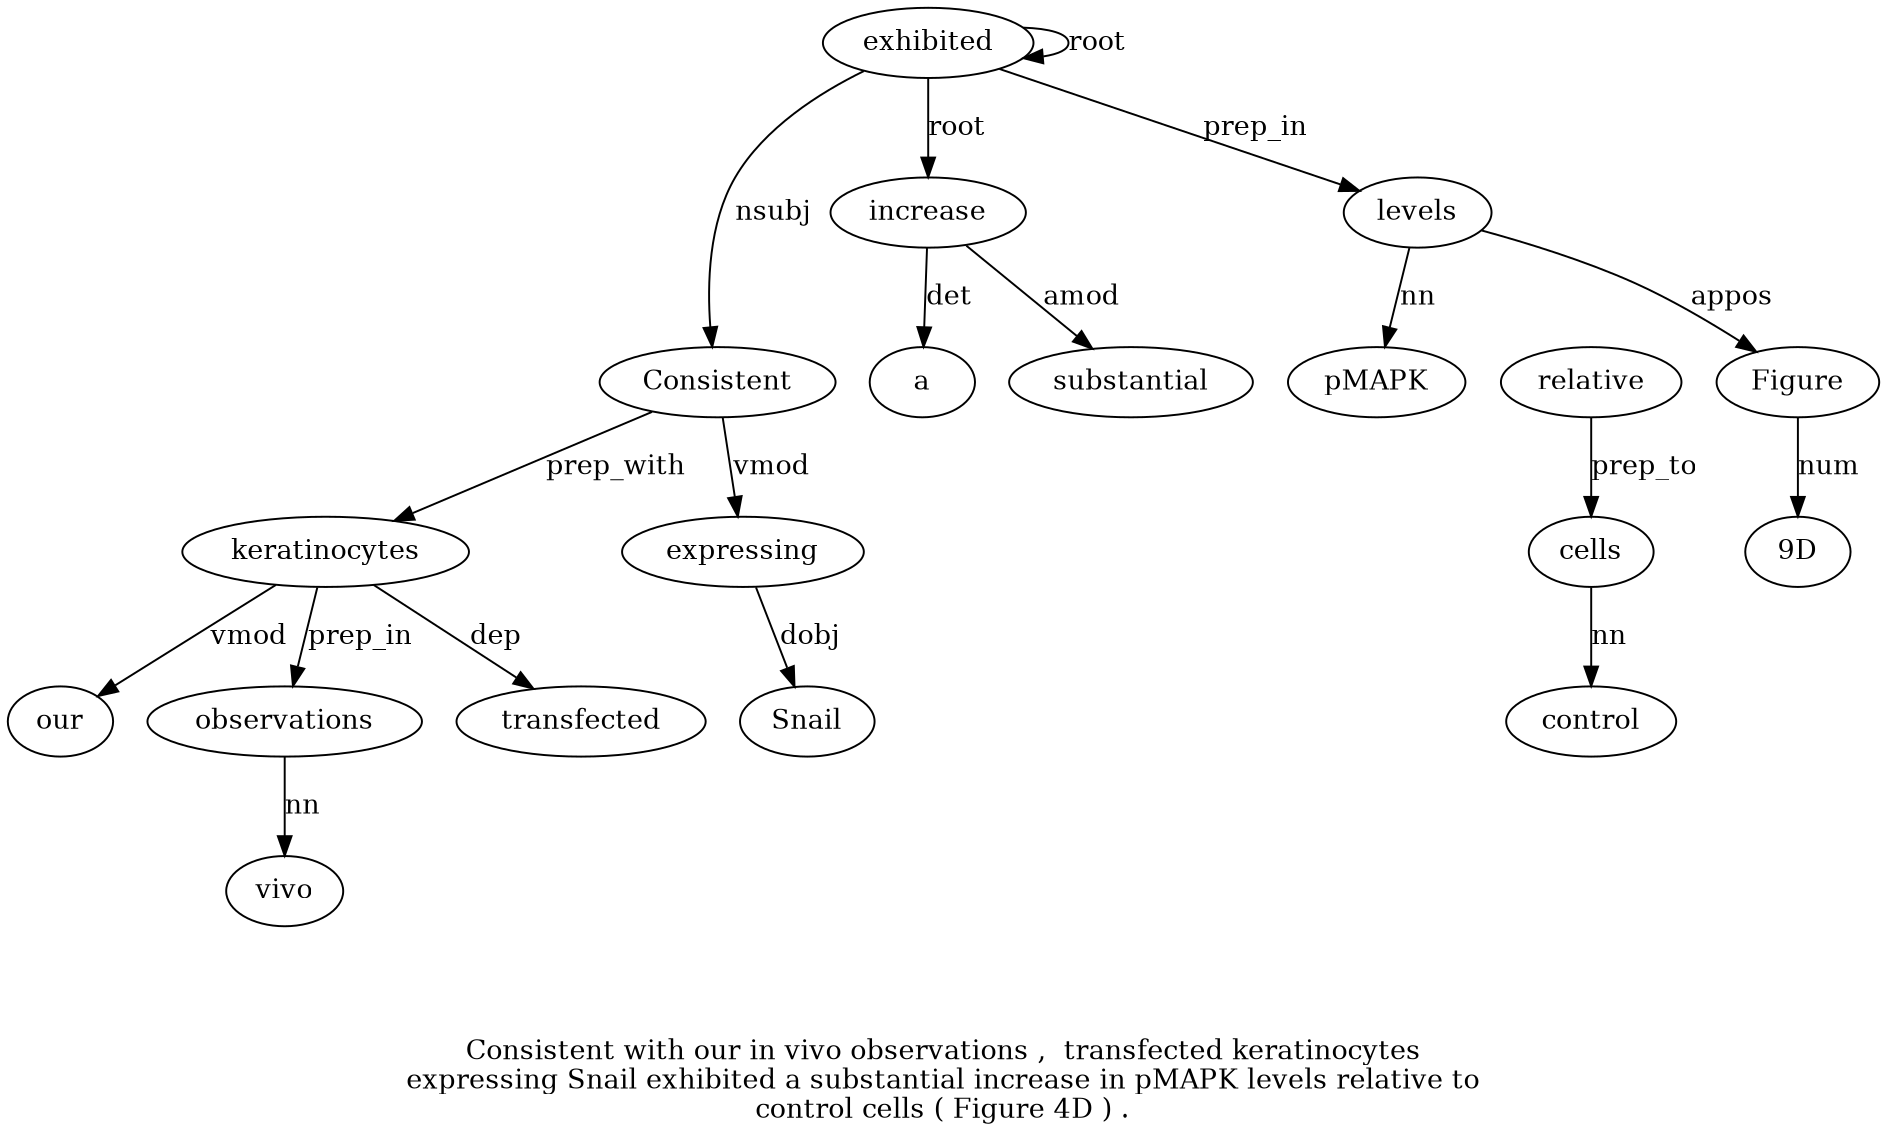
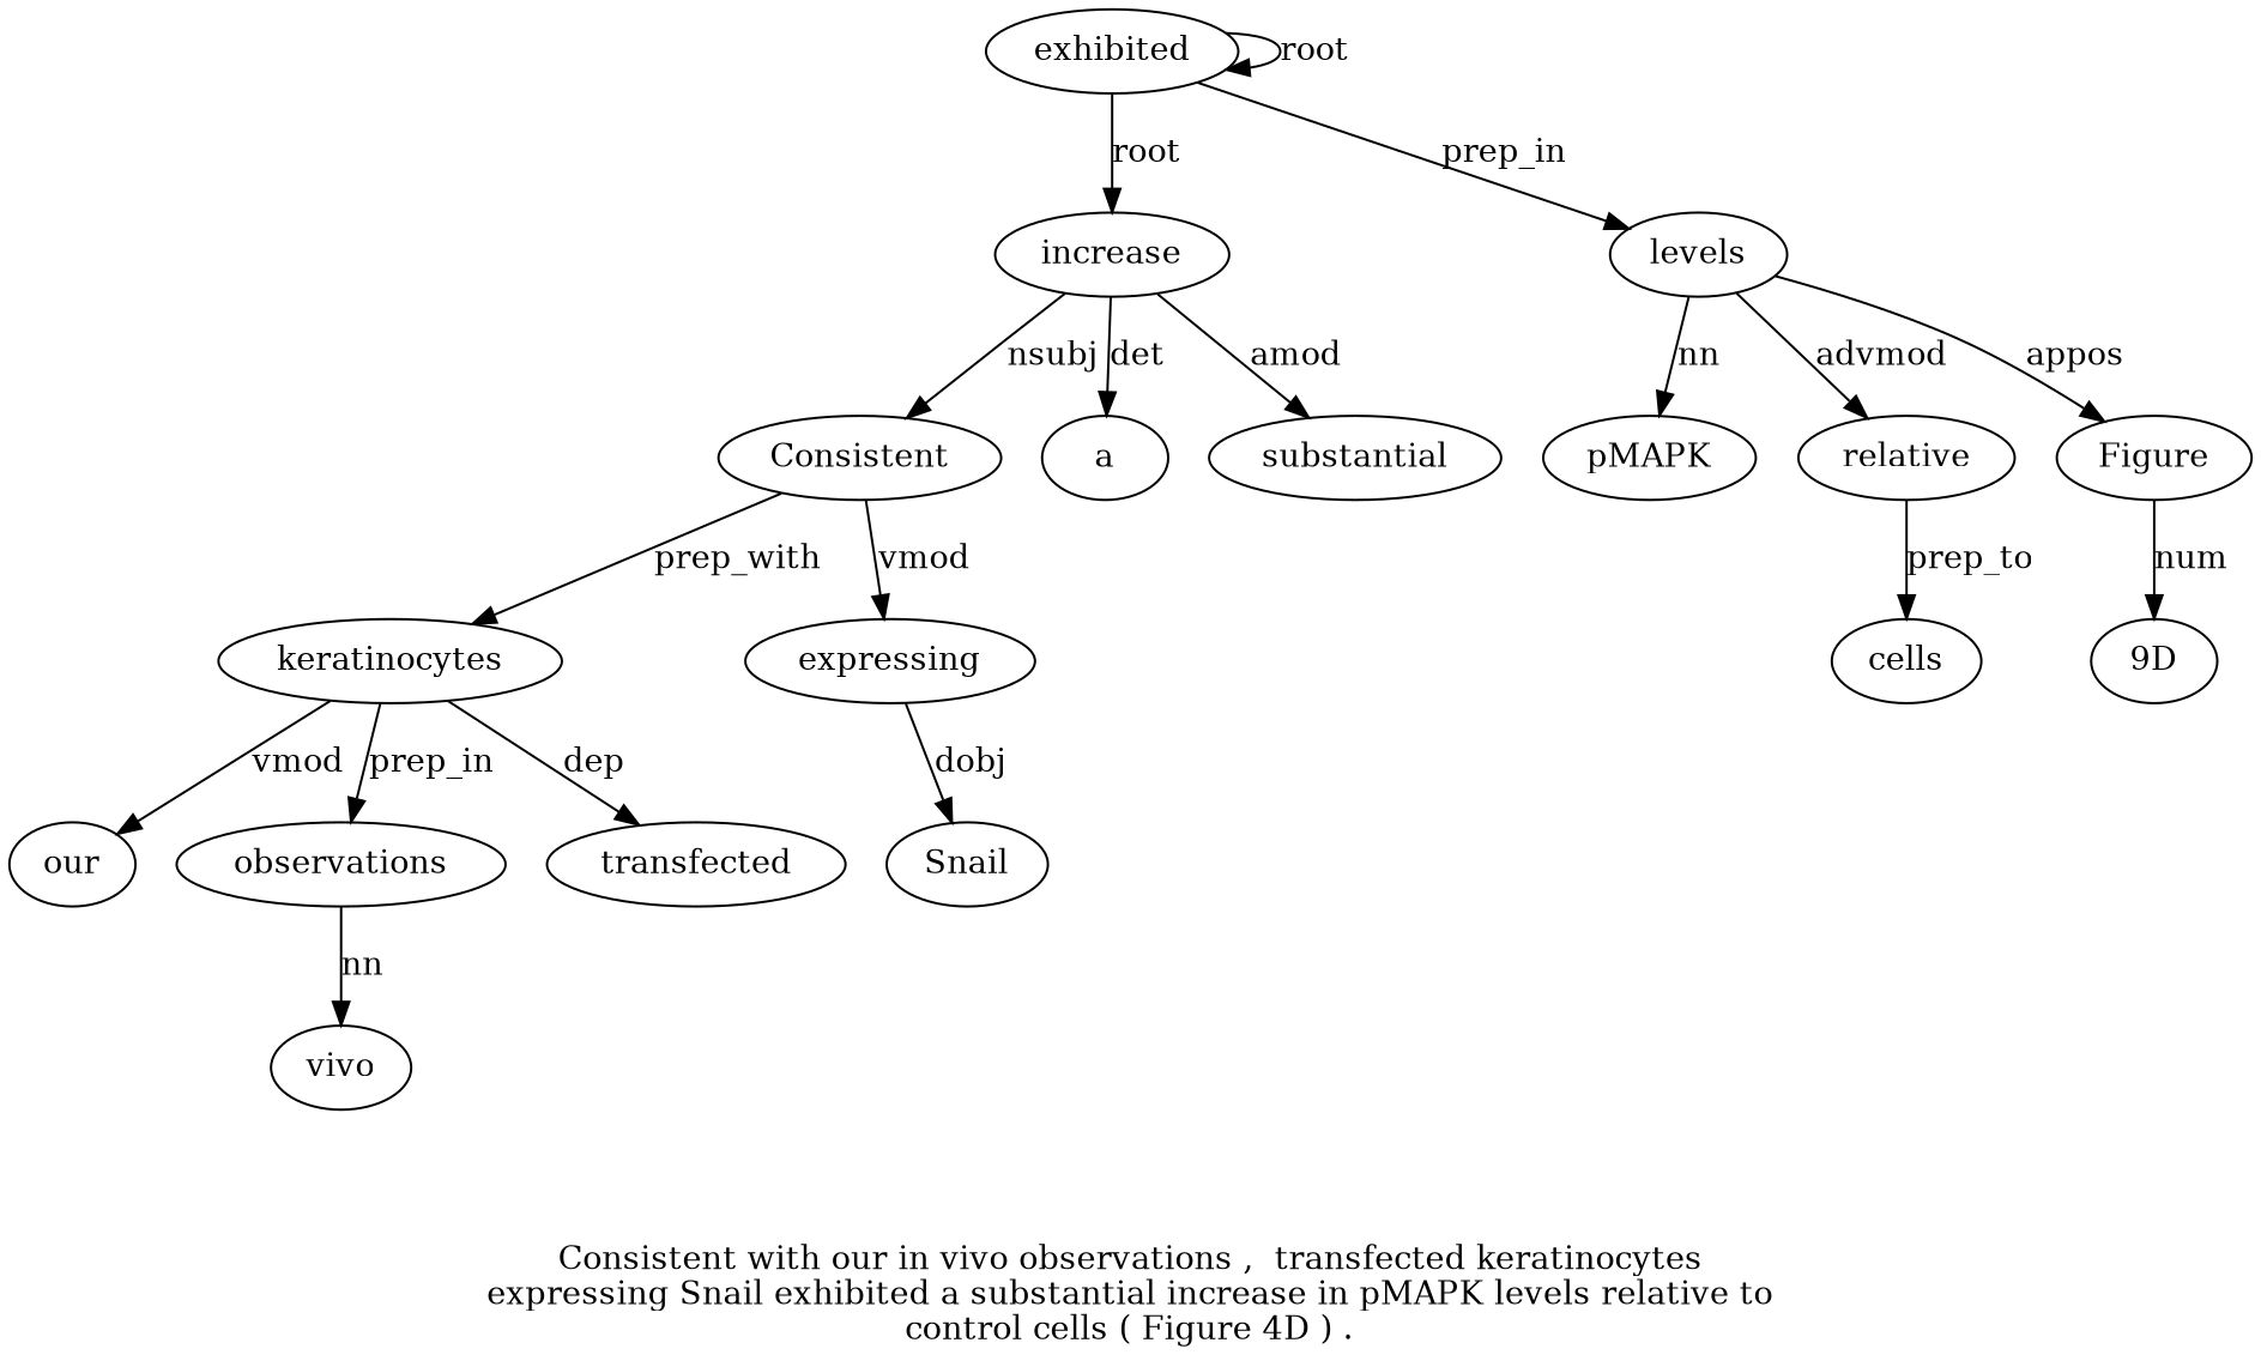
  digraph {
    label="Consistent with our in vivo observations ,  transfected keratinocytes\nexpressing Snail exhibited a substantial increase in pMAPK levels relative to\ncontrol cells ( Figure 4D ) ."
    node [fillcolor=white style=filled]
    n1 [label=exhibited]
    n2 [label=Consistent]
    n3 [label=increase]
    n4 [label=levels]
    n5 [label=keratinocytes]
    n6 [label=expressing]
    n7 [label=a]
    n8 [label=substantial]
    n9 [label=pMAPK]
    n10 [label=relative]
    n11 [label=Figure]
    n12 [label=our]
    n13 [label=observations]
    n14 [label=transfected]
    n15 [label=Snail]
    n16 [label=vivo]
    n17 [label=cells]
    n18 [label="9D"]
-   n19 [label=control]
    n1 -> n1 [label=root]
-   n1 -> n2 [label=nsubj]
+   n3 -> n2 [label=nsubj]
    n1 -> n3 [label=root]
    n1 -> n4 [label=prep_in]
    n2 -> n5 [label=prep_with]
    n2 -> n6 [label=vmod]
    n3 -> n7 [label=det]
    n3 -> n8 [label=amod]
    n4 -> n9 [label=nn]
+   n4 -> n10 [label=advmod]
    n4 -> n11 [label=appos]
    n5 -> n12 [label=vmod]
    n5 -> n13 [label=prep_in]
    n5 -> n14 [label=dep]
    n6 -> n15 [label=dobj]
    n10 -> n17 [label=prep_to]
    n11 -> n18 [label=num]
    n13 -> n16 [label=nn]
-   n17 -> n19 [label=nn]
  }
